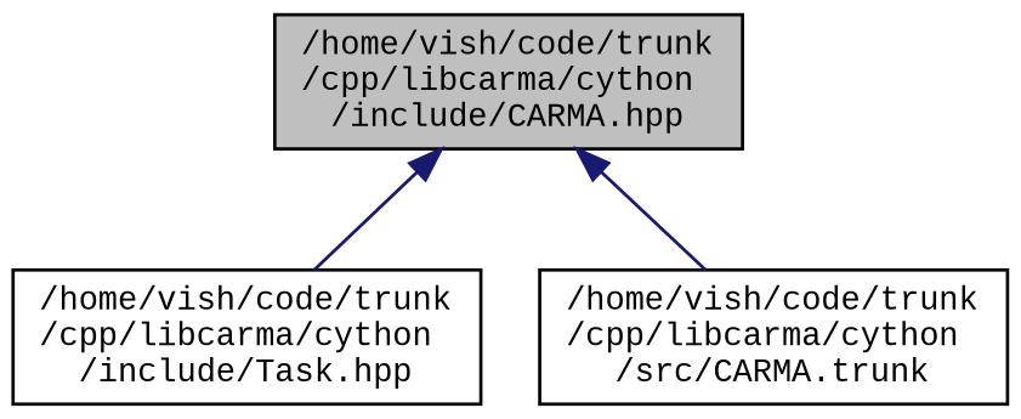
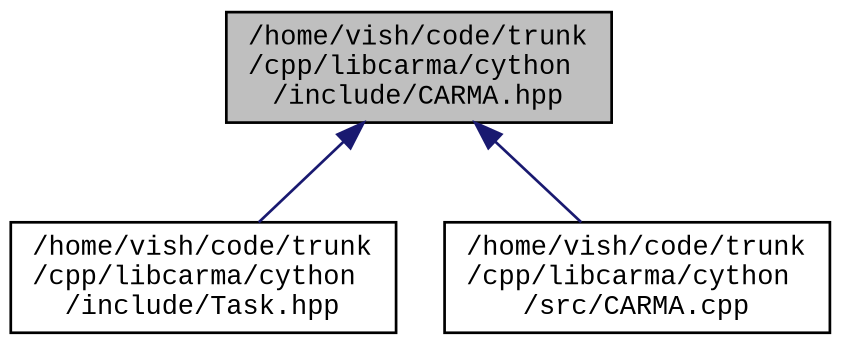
  digraph {
    fontname="Liberation Mono"
    node [color=black fillcolor=white fontname="Liberation Mono" fontsize=10 shape=record style=filled]
    edge [color=midnightblue dir=back fontname="Liberation Mono" fontsize=10 labelfontname=Helvetica labelfontsize=10 style=solid]
    n1 [fillcolor=grey75 fontcolor=black height=0.2 label="/home/vish/code/trunk\l/cpp/libcarma/cython\l/include/CARMA.hpp" width=0.4]
    n2 [height=0.2 label="/home/vish/code/trunk\l/cpp/libcarma/cython\l/include/Task.hpp" width=0.4]
-   n3 [height=0.2 label="/home/vish/code/trunk\l/cpp/libcarma/cython\l/src/CARMA.trunk" width=0.4]
+   n3 [height=0.2 label="/home/vish/code/trunk\l/cpp/libcarma/cython\l/src/CARMA.cpp" width=0.4]
    n1 -> n2
    n1 -> n3
  }
